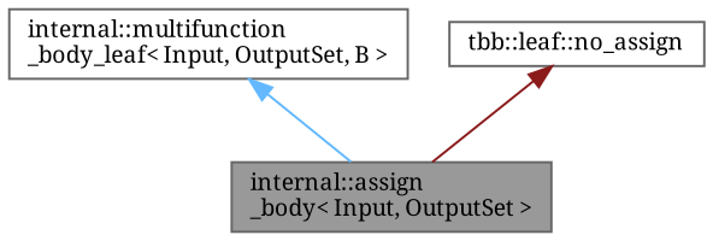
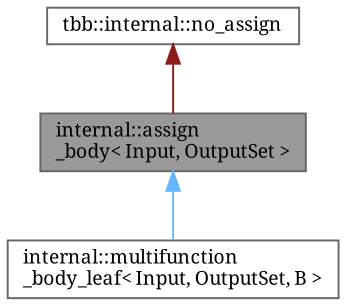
  digraph {
    fontname="Noto Serif"
    node [color=gray40 fillcolor=white fontname="Noto Serif" fontsize=10 shape=box style=filled]
    edge [dir=back fontname="Noto Serif" fontsize=10 labelfontname=Helvetica labelfontsize=10 style=solid]
    n1 [fillcolor=grey60 fontcolor=black height=0.2 label="internal::assign\l_body\< Input, OutputSet \>" width=0.4]
    n2 [height=0.2 label="internal::multifunction\l_body_leaf\< Input, OutputSet, B \>" width=0.4]
-   n3 [height=0.2 label="tbb::leaf::no_assign" width=0.4]
-   n2 -> n1 [color=steelblue1]
+   n3 [height=0.2 label="tbb::internal::no_assign" width=0.4]
+   n1 -> n2 [color=steelblue1]
    n3 -> n1 [color=firebrick4]
  }
